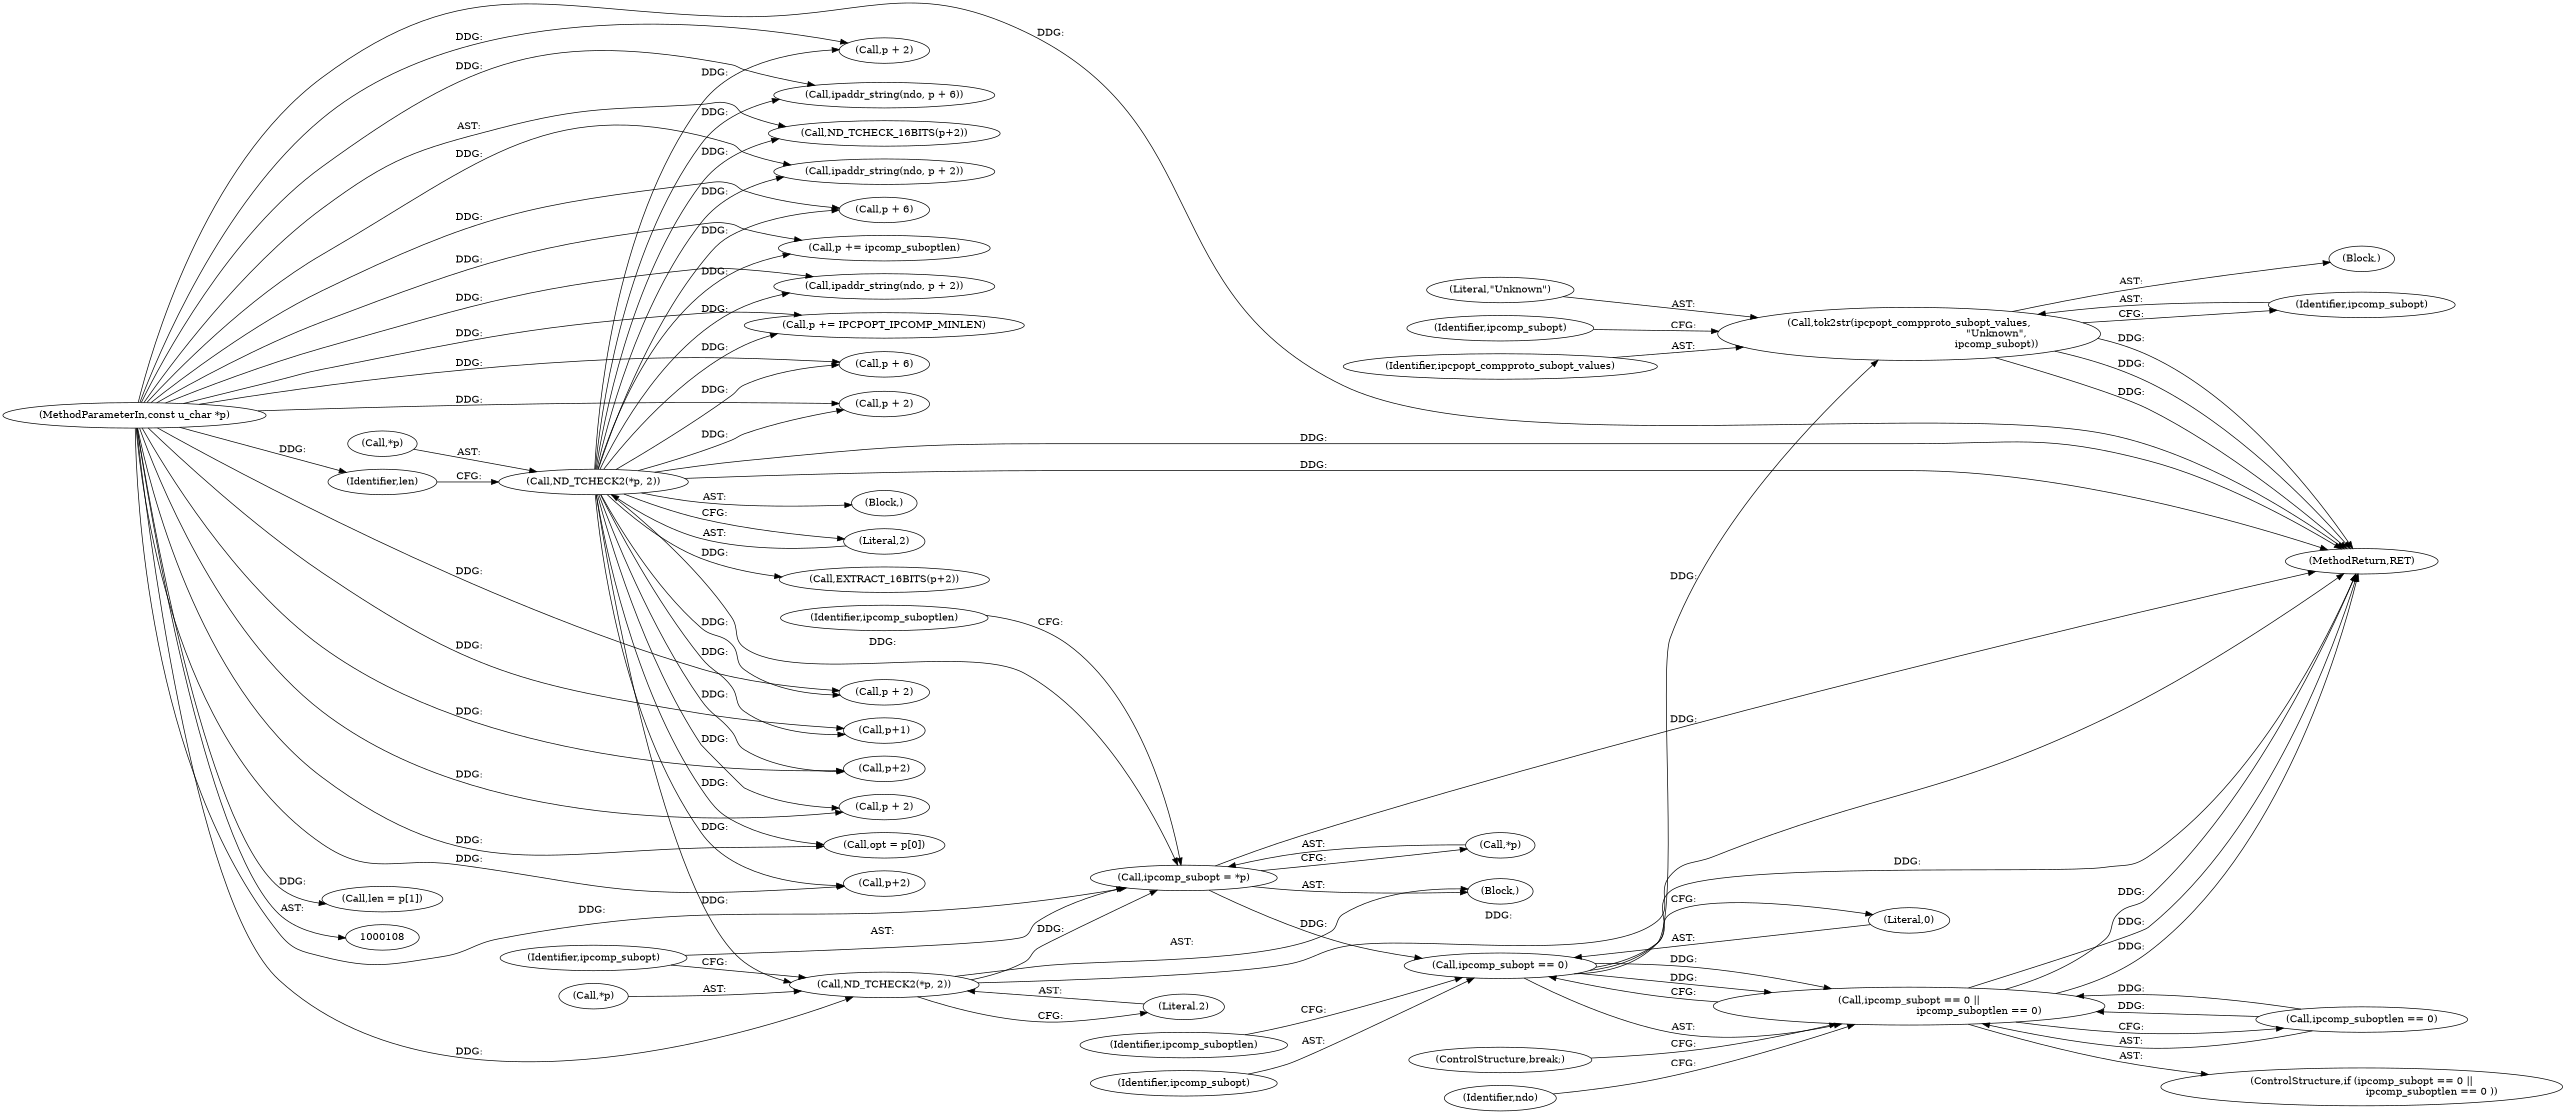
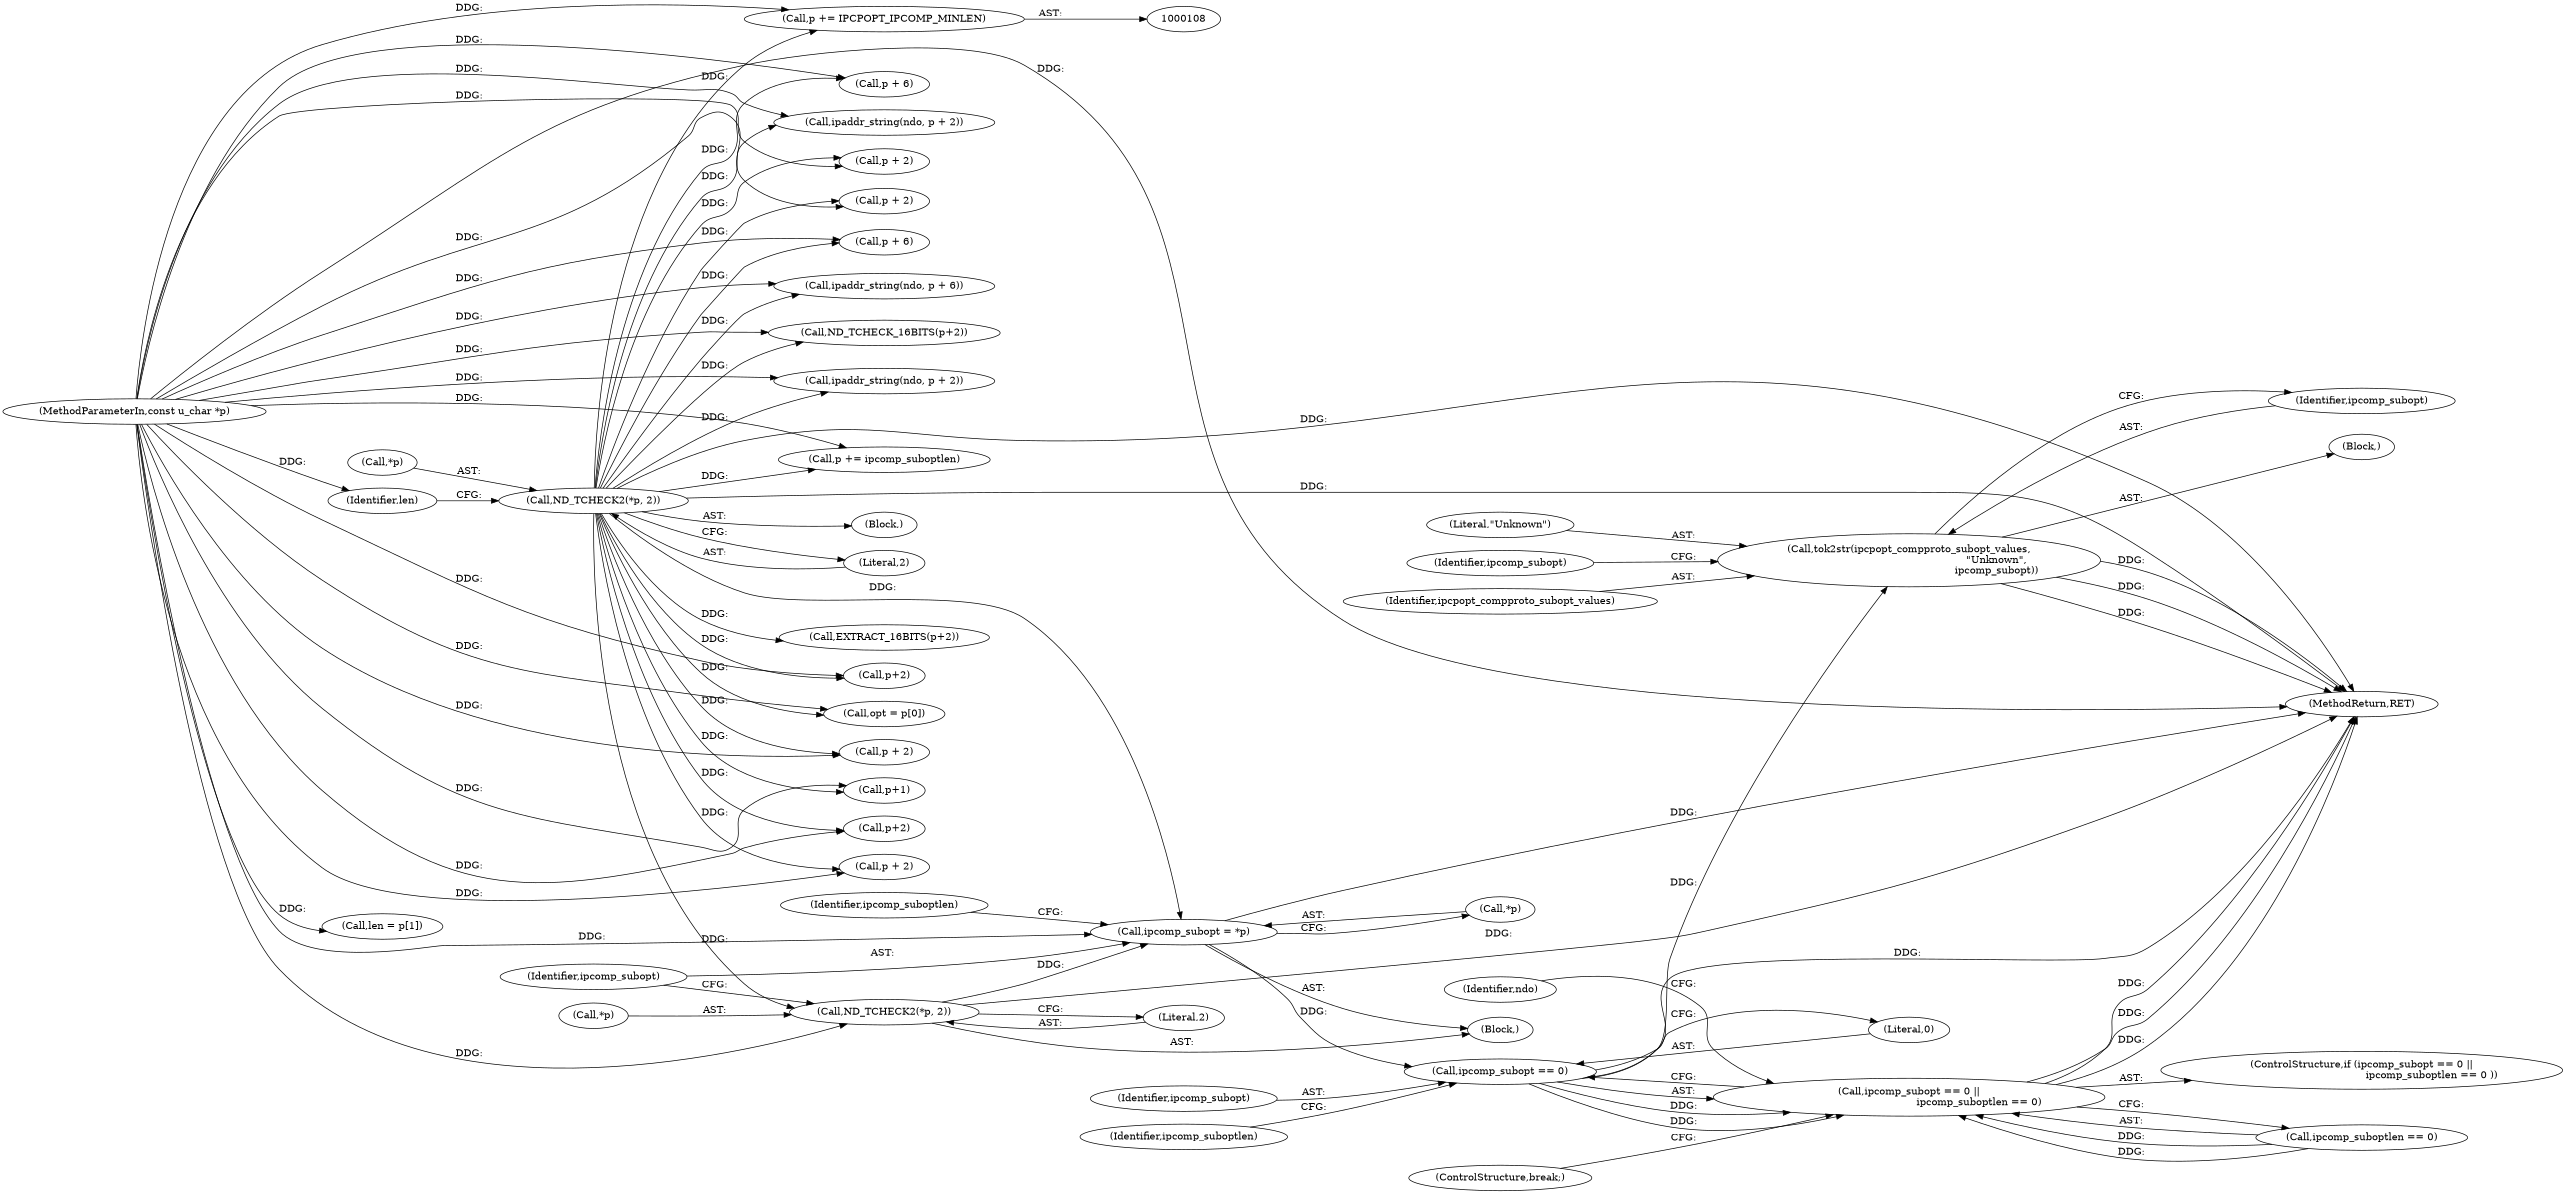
  digraph {
    rankdir=LR
    n1 [label="(Call,ipcomp_subopt = *p)"]
    n2 [label="(Call,ipcomp_subopt == 0)"]
    n3 [label="(MethodReturn,RET)"]
    n4 [label="(Block,)"]
    n5 [label="(Call,*p)"]
    n6 [label="(Call,ipcomp_subopt == 0 ||\n                                            ipcomp_suboptlen == 0)"]
    n7 [label="(Call,tok2str(ipcpopt_compproto_subopt_values,\n                                                       \"Unknown\",\n                                                       ipcomp_subopt))"]
    n8 [label="(Literal,0)"]
    n9 [label="(Call,ND_TCHECK2(*p, 2))"]
    n10 [label="(Literal,2)"]
    n11 [label="(Call,ND_TCHECK2(*p, 2))"]
    n12 [label="(Call,p+2)"]
    n13 [label="(Call,p + 2)"]
    n14 [label="(Call,p + 6)"]
    n15 [label="(Call,ipaddr_string(ndo, p + 2))"]
    n16 [label="(Call,p += IPCPOPT_IPCOMP_MINLEN)"]
    n17 [label="(Call,p + 2)"]
    n18 [label="(Call,p + 2)"]
    n19 [label="(Block,)"]
    n20 [label="(Literal,2)"]
    n21 [label="(Call,p + 6)"]
    n22 [label="(Call,ipaddr_string(ndo, p + 6))"]
    n23 [label="(Call,ND_TCHECK_16BITS(p+2))"]
    n24 [label="(Call,ipaddr_string(ndo, p + 2))"]
    n25 [label="(Call,p += ipcomp_suboptlen)"]
    n26 [label="(Call,opt = p[0])"]
    n27 [label="(Call,EXTRACT_16BITS(p+2))"]
    n28 [label="(Call,p+1)"]
    n29 [label="(Call,p+2)"]
    n30 [label="(Call,p + 2)"]
    n31 [label="(MethodParameterIn,const u_char *p)"]
    n32 [label="(Call,len = p[1])"]
    1000108
    n34 [label="(Identifier,len)"]
    n35 [label="(ControlStructure,if (ipcomp_subopt == 0 ||\n                                            ipcomp_suboptlen == 0 ))"]
    n36 [label="(Call,ipcomp_suboptlen == 0)"]
    n37 [label="(Block,)"]
    n38 [label="(Identifier,ipcomp_subopt)"]
    n39 [label="(Identifier,ipcomp_suboptlen)"]
    n40 [label="(Call,*p)"]
    n41 [label="(Identifier,ipcomp_subopt)"]
    n42 [label="(Identifier,ipcomp_subopt)"]
    n43 [label="(Identifier,ipcomp_subopt)"]
    n44 [label="(Identifier,ipcpopt_compproto_subopt_values)"]
    n45 [label="(Identifier,ndo)"]
    n46 [label="(ControlStructure,break;)"]
    n47 [label="(Identifier,ipcomp_suboptlen)"]
    n48 [label="(Literal,\"Unknown\")"]
    n49 [label="(Call,*p)"]
    n1 -> n2 [label="DDG: "]
    n1 -> n3 [label="DDG: "]
    n1 -> n4 [label="AST: "]
    n1 -> n5 [label="CFG: "]
    n2 -> n3 [label="DDG: "]
    n2 -> n6 [label="AST: "]
    n2 -> n6 [label="DDG: "]
    n2 -> n6 [label="DDG: "]
    n2 -> n7 [label="DDG: "]
    n2 -> n8 [label="CFG: "]
    n5 -> n1 [label="AST: "]
    n6 -> n2 [label="CFG: "]
    n6 -> n3 [label="DDG: "]
    n6 -> n3 [label="DDG: "]
    n6 -> n3 [label="DDG: "]
    n6 -> n35 [label="AST: "]
    n6 -> n36 [label="CFG: "]
    n7 -> n3 [label="DDG: "]
    n7 -> n3 [label="DDG: "]
    n7 -> n3 [label="DDG: "]
    n7 -> n37 [label="AST: "]
    n7 -> n38 [label="CFG: "]
    n8 -> n2 [label="AST: "]
    n9 -> n1 [label="DDG: "]
    n9 -> n3 [label="DDG: "]
    n9 -> n4 [label="AST: "]
    n9 -> n10 [label="CFG: "]
    n10 -> n9 [label="AST: "]
    n11 -> n1 [label="DDG: "]
    n11 -> n3 [label="DDG: "]
    n11 -> n3 [label="DDG: "]
    n11 -> n9 [label="DDG: "]
    n11 -> n12 [label="DDG: "]
    n11 -> n13 [label="DDG: "]
    n11 -> n14 [label="DDG: "]
    n11 -> n15 [label="DDG: "]
    n11 -> n16 [label="DDG: "]
    n11 -> n17 [label="DDG: "]
    n11 -> n18 [label="DDG: "]
    n11 -> n19 [label="AST: "]
    n11 -> n20 [label="CFG: "]
    n11 -> n21 [label="DDG: "]
    n11 -> n22 [label="DDG: "]
    n11 -> n23 [label="DDG: "]
    n11 -> n24 [label="DDG: "]
    n11 -> n25 [label="DDG: "]
    n11 -> n26 [label="DDG: "]
    n11 -> n27 [label="DDG: "]
    n11 -> n28 [label="DDG: "]
    n11 -> n29 [label="DDG: "]
    n11 -> n30 [label="DDG: "]
    n20 -> n11 [label="AST: "]
    n31 -> n1 [label="DDG: "]
    n31 -> n3 [label="DDG: "]
    n31 -> n9 [label="DDG: "]
    n31 -> n12 [label="DDG: "]
    n31 -> n13 [label="DDG: "]
    n31 -> n14 [label="DDG: "]
    n31 -> n15 [label="DDG: "]
    n31 -> n16 [label="DDG: "]
    n31 -> n17 [label="DDG: "]
    n31 -> n18 [label="DDG: "]
    n31 -> n21 [label="DDG: "]
    n31 -> n22 [label="DDG: "]
-   n31 -> n23 [label="AST: "]
+   n31 -> n23 [label="DDG: "]
    n31 -> n24 [label="DDG: "]
    n31 -> n25 [label="DDG: "]
    n31 -> n26 [label="DDG: "]
    n31 -> n28 [label="DDG: "]
    n31 -> n29 [label="DDG: "]
    n31 -> n30 [label="DDG: "]
    n31 -> n32 [label="DDG: "]
-   n31 -> 1000108 [label="AST: "]
+   n16 -> 1000108 [label="AST: "]
    n31 -> n34 [label="DDG: "]
    n34 -> n11 [label="CFG: "]
    n36 -> n6 [label="AST: "]
    n36 -> n6 [label="DDG: "]
    n36 -> n6 [label="DDG: "]
    n38 -> n7 [label="AST: "]
    n39 -> n1 [label="CFG: "]
    n40 -> n9 [label="AST: "]
    n41 -> n1 [label="AST: "]
    n41 -> n9 [label="CFG: "]
    n42 -> n2 [label="AST: "]
    n43 -> n7 [label="CFG: "]
    n44 -> n7 [label="AST: "]
    n45 -> n6 [label="CFG: "]
    n46 -> n6 [label="CFG: "]
    n47 -> n2 [label="CFG: "]
    n48 -> n7 [label="AST: "]
    n49 -> n11 [label="AST: "]
  }
